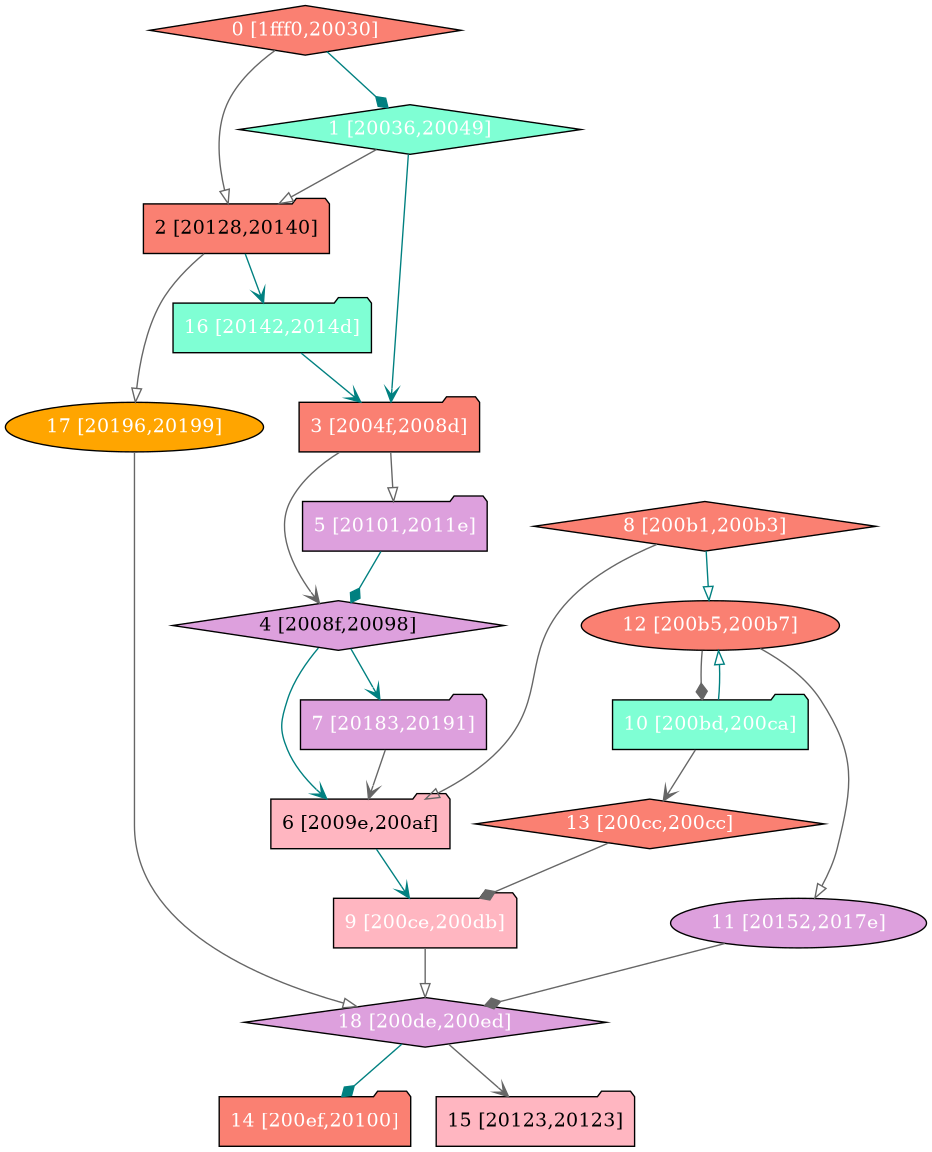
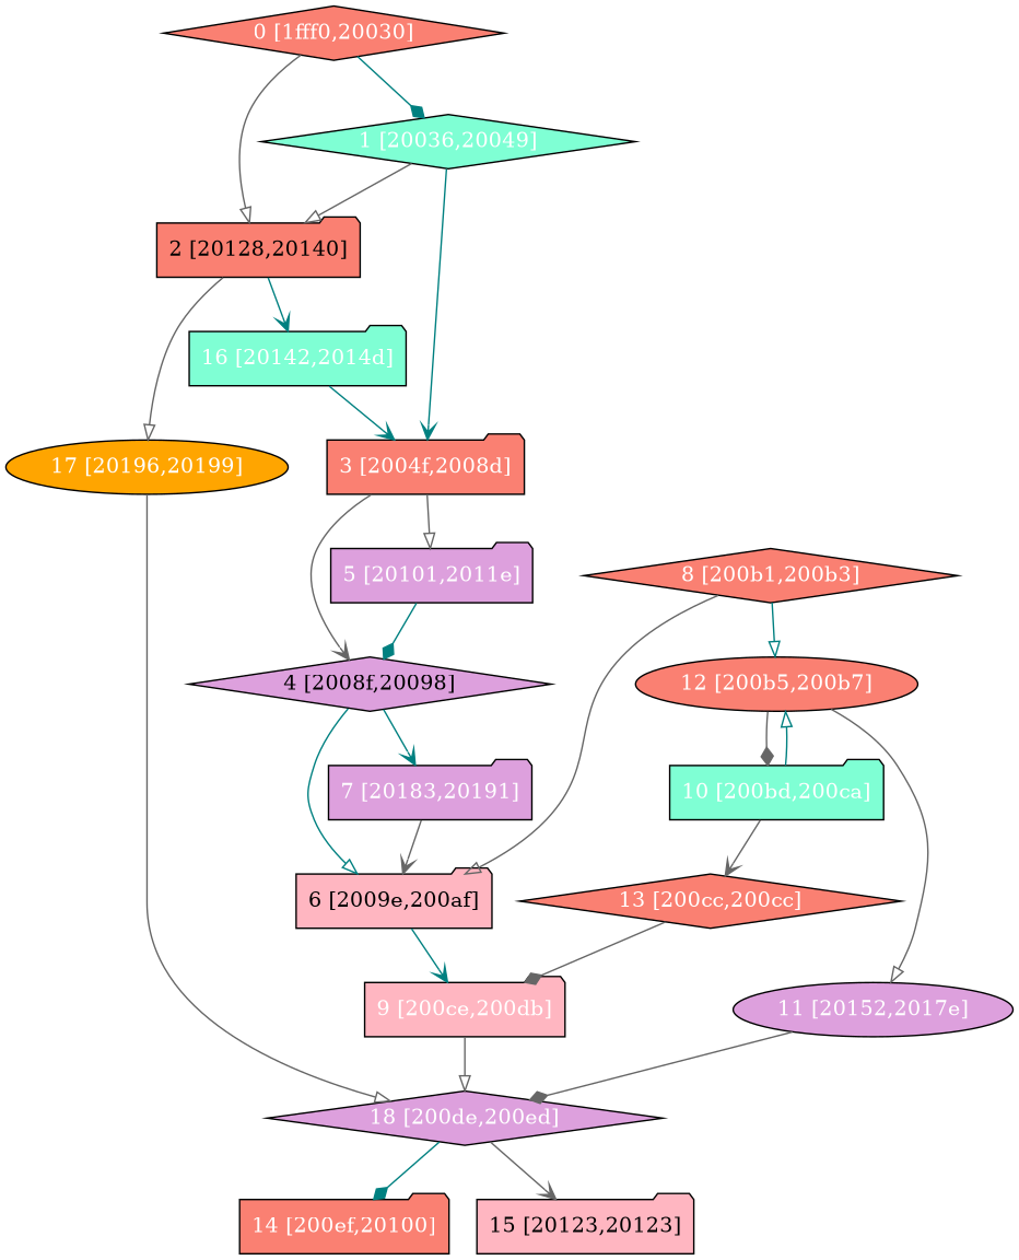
  digraph {
    node [fillcolor=salmon fontcolor="#ffffff" shape=folder style=filled]
    edge [arrowhead=onormal color=gray40]
    n1 [label="0 [1fff0,20030]" shape=diamond]
    n2 [fillcolor=aquamarine label="1 [20036,20049]" shape=diamond]
    n3 [fontcolor="#000000" label="2 [20128,20140]"]
    n4 [label="3 [2004f,2008d]"]
    n5 [fillcolor=aquamarine label="16 [20142,2014d]"]
    n6 [fillcolor=orange label="17 [20196,20199]" shape=ellipse]
    n7 [fillcolor=plum fontcolor="#000000" label="4 [2008f,20098]" shape=diamond]
    n8 [fillcolor=plum label="5 [20101,2011e]"]
    n9 [fillcolor=plum label="18 [200de,200ed]" shape=diamond]
    n10 [fillcolor=lightpink fontcolor="#000000" label="6 [2009e,200af]"]
    n11 [fillcolor=plum label="7 [20183,20191]"]
    n12 [fillcolor=lightpink label="9 [200ce,200db]"]
    n13 [label="8 [200b1,200b3]" shape=diamond]
    n14 [label="12 [200b5,200b7]" shape=ellipse]
    n15 [fillcolor=aquamarine label="10 [200bd,200ca]"]
    n16 [fillcolor=plum label="11 [20152,2017e]" shape=ellipse]
    n17 [label="14 [200ef,20100]"]
    n18 [fillcolor=lightpink fontcolor="#000000" label="15 [20123,20123]"]
    n19 [label="13 [200cc,200cc]" shape=diamond]
    n1 -> n2 [arrowhead=diamond color=teal]
    n1 -> n3
    n2 -> n3
    n2 -> n4 [arrowhead=vee color=teal]
    n3 -> n5 [arrowhead=vee color=teal]
    n3 -> n6
    n4 -> n7 [arrowhead=vee]
    n4 -> n8
    n5 -> n4 [arrowhead=vee color=teal]
    n6 -> n9
-   n7 -> n10 [arrowhead=vee color=teal]
+   n7 -> n10 [color=teal]
    n7 -> n11 [arrowhead=vee color=teal]
    n8 -> n7 [arrowhead=diamond color=teal]
    n9 -> n17 [arrowhead=diamond color=teal]
    n9 -> n18 [arrowhead=vee]
    n10 -> n12 [arrowhead=vee color=teal]
    n11 -> n10 [arrowhead=vee]
    n12 -> n9
    n13 -> n10
    n13 -> n14 [color=teal]
    n14 -> n15 [arrowhead=diamond]
    n14 -> n16
    n15 -> n14 [color=teal]
    n15 -> n19 [arrowhead=vee]
    n16 -> n9 [arrowhead=diamond]
    n19 -> n12 [arrowhead=diamond]
  }
